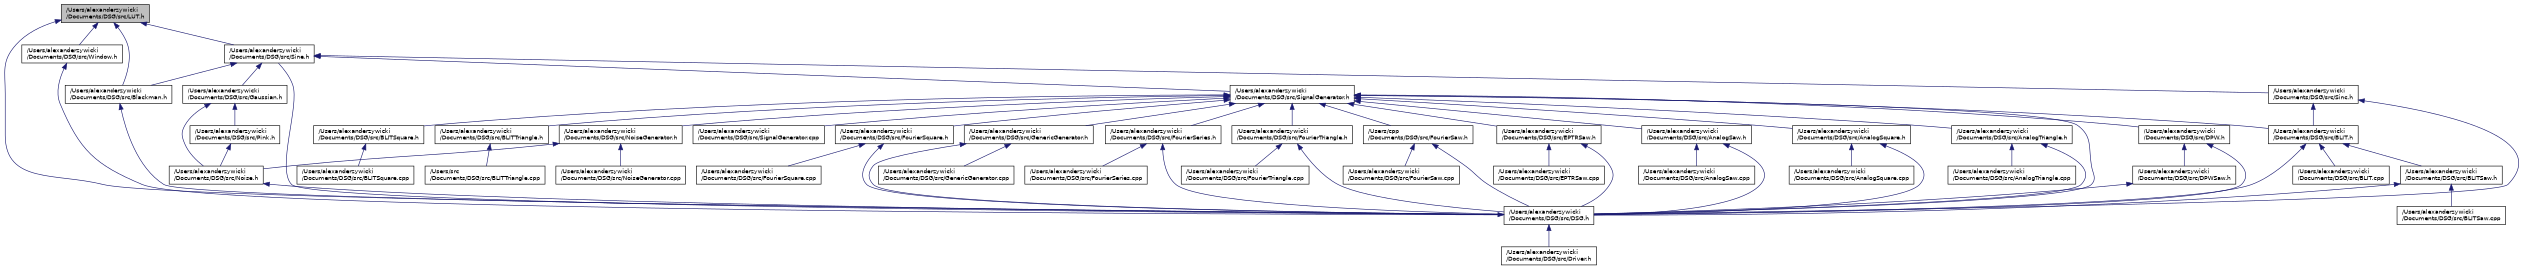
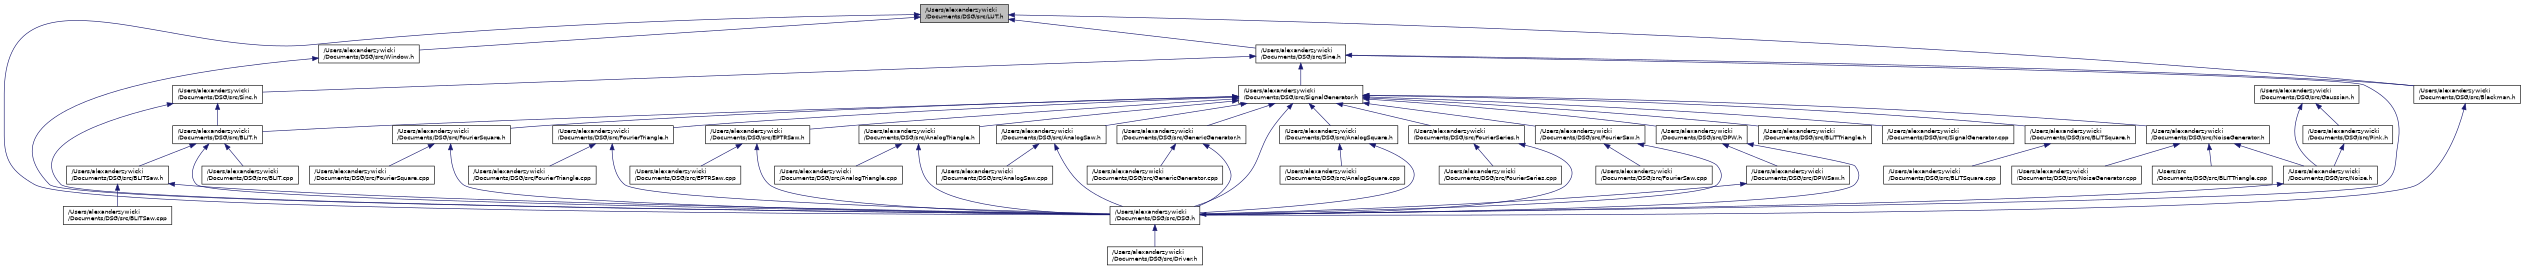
  digraph {
    node [color=black fillcolor=white fontname=Helvetica fontsize=10 shape=record style=filled]
    edge [color=midnightblue dir=back fontname=Helvetica fontsize=10 labelfontname=Helvetica labelfontsize=10 style=solid]
    n1 [fillcolor=grey75 fontcolor=black height=0.2 label="/Users/alexanderzywicki\l/Documents/DSG/src/LUT.h" width=0.4]
    n2 [height=0.2 label="/Users/alexanderzywicki\l/Documents/DSG/src/Sine.h" width=0.4]
    n3 [height=0.2 label="/Users/alexanderzywicki\l/Documents/DSG/src/DSG.h" width=0.4]
    n4 [height=0.2 label="/Users/alexanderzywicki\l/Documents/DSG/src/Blackman.h" width=0.4]
    n5 [height=0.2 label="/Users/alexanderzywicki\l/Documents/DSG/src/Window.h" width=0.4]
    n6 [height=0.2 label="/Users/alexanderzywicki\l/Documents/DSG/src/SignalGenerator.h" width=0.4]
    n7 [height=0.2 label="/Users/alexanderzywicki\l/Documents/DSG/src/Sinc.h" width=0.4]
    n8 [height=0.2 label="/Users/alexanderzywicki\l/Documents/DSG/src/Gaussian.h" width=0.4]
    n9 [height=0.2 label="/Users/alexanderzywicki\l/Documents/DSG/src/Driver.h" width=0.4]
    n10 [height=0.2 label="/Users/alexanderzywicki\l/Documents/DSG/src/AnalogSaw.h" width=0.4]
    n11 [height=0.2 label="/Users/alexanderzywicki\l/Documents/DSG/src/AnalogSquare.h" width=0.4]
    n12 [height=0.2 label="/Users/alexanderzywicki\l/Documents/DSG/src/AnalogTriangle.h" width=0.4]
    n13 [height=0.2 label="/Users/alexanderzywicki\l/Documents/DSG/src/BLIT.h" width=0.4]
    n14 [height=0.2 label="/Users/alexanderzywicki\l/Documents/DSG/src/BLITSquare.h" width=0.4]
    n15 [height=0.2 label="/Users/alexanderzywicki\l/Documents/DSG/src/BLITTriangle.h" width=0.4]
    n16 [height=0.2 label="/Users/alexanderzywicki\l/Documents/DSG/src/DPW.h" width=0.4]
    n17 [height=0.2 label="/Users/alexanderzywicki\l/Documents/DSG/src/GenericGenerator.h" width=0.4]
    n18 [height=0.2 label="/Users/alexanderzywicki\l/Documents/DSG/src/FourierSeries.h" width=0.4]
-   n19 [height=0.2 label="/Users/cpp\l/Documents/DSG/src/FourierSaw.h" width=0.4]
+   n19 [height=0.2 label="/Users/alexanderzywicki\l/Documents/DSG/src/FourierSaw.h" width=0.4]
    n20 [height=0.2 label="/Users/alexanderzywicki\l/Documents/DSG/src/FourierSquare.h" width=0.4]
    n21 [height=0.2 label="/Users/alexanderzywicki\l/Documents/DSG/src/FourierTriangle.h" width=0.4]
    n22 [height=0.2 label="/Users/alexanderzywicki\l/Documents/DSG/src/EPTRSaw.h" width=0.4]
    n23 [height=0.2 label="/Users/alexanderzywicki\l/Documents/DSG/src/NoiseGenerator.h" width=0.4]
    n24 [height=0.2 label="/Users/alexanderzywicki\l/Documents/DSG/src/SignalGenerator.cpp" width=0.4]
    n25 [height=0.2 label="/Users/alexanderzywicki\l/Documents/DSG/src/Noise.h" width=0.4]
    n26 [height=0.2 label="/Users/alexanderzywicki\l/Documents/DSG/src/Pink.h" width=0.4]
    n27 [height=0.2 label="/Users/alexanderzywicki\l/Documents/DSG/src/AnalogSaw.cpp" width=0.4]
    n28 [height=0.2 label="/Users/alexanderzywicki\l/Documents/DSG/src/AnalogSquare.cpp" width=0.4]
    n29 [height=0.2 label="/Users/alexanderzywicki\l/Documents/DSG/src/AnalogTriangle.cpp" width=0.4]
    n30 [height=0.2 label="/Users/alexanderzywicki\l/Documents/DSG/src/BLIT.cpp" width=0.4]
    n31 [height=0.2 label="/Users/alexanderzywicki\l/Documents/DSG/src/BLITSaw.h" width=0.4]
    n32 [height=0.2 label="/Users/alexanderzywicki\l/Documents/DSG/src/BLITSquare.cpp" width=0.4]
    n33 [height=0.2 label="/Users/src\l/Documents/DSG/src/BLITTriangle.cpp" width=0.4]
    n34 [height=0.2 label="/Users/alexanderzywicki\l/Documents/DSG/src/DPWSaw.h" width=0.4]
    n35 [height=0.2 label="/Users/alexanderzywicki\l/Documents/DSG/src/GenericGenerator.cpp" width=0.4]
    n36 [height=0.2 label="/Users/alexanderzywicki\l/Documents/DSG/src/FourierSeries.cpp" width=0.4]
    n37 [height=0.2 label="/Users/alexanderzywicki\l/Documents/DSG/src/FourierSaw.cpp" width=0.4]
    n38 [height=0.2 label="/Users/alexanderzywicki\l/Documents/DSG/src/FourierSquare.cpp" width=0.4]
    n39 [height=0.2 label="/Users/alexanderzywicki\l/Documents/DSG/src/FourierTriangle.cpp" width=0.4]
    n40 [height=0.2 label="/Users/alexanderzywicki\l/Documents/DSG/src/EPTRSaw.cpp" width=0.4]
    n41 [height=0.2 label="/Users/alexanderzywicki\l/Documents/DSG/src/NoiseGenerator.cpp" width=0.4]
    n42 [height=0.2 label="/Users/alexanderzywicki\l/Documents/DSG/src/BLITSaw.cpp" width=0.4]
    n1 -> n2
    n1 -> n3
    n1 -> n4
    n1 -> n5
    n2 -> n4
    n2 -> n6
    n2 -> n7
-   n2 -> n8
    n3 -> n2
    n3 -> n9
    n4 -> n3
    n5 -> n3
    n6 -> n3
    n6 -> n10
    n6 -> n11
    n6 -> n12
    n6 -> n13
    n6 -> n14
    n6 -> n15
    n6 -> n16
    n6 -> n17
    n6 -> n18
    n6 -> n19
    n6 -> n20
    n6 -> n21
    n6 -> n22
    n6 -> n23
    n6 -> n24
    n7 -> n3
    n7 -> n13
    n8 -> n25
    n8 -> n26
    n10 -> n3
    n10 -> n27
    n11 -> n3
    n11 -> n28
    n12 -> n3
    n12 -> n29
    n13 -> n3
    n13 -> n30
    n13 -> n31
    n14 -> n32
-   n15 -> n33
+   n23 -> n33
    n16 -> n3
    n16 -> n34
    n17 -> n3
    n17 -> n35
    n18 -> n3
    n18 -> n36
    n19 -> n3
    n19 -> n37
    n20 -> n3
    n20 -> n38
    n21 -> n3
    n21 -> n39
    n22 -> n3
    n22 -> n40
    n23 -> n25
    n23 -> n41
    n25 -> n3
    n26 -> n25
    n31 -> n3
    n31 -> n42
    n34 -> n3
  }
